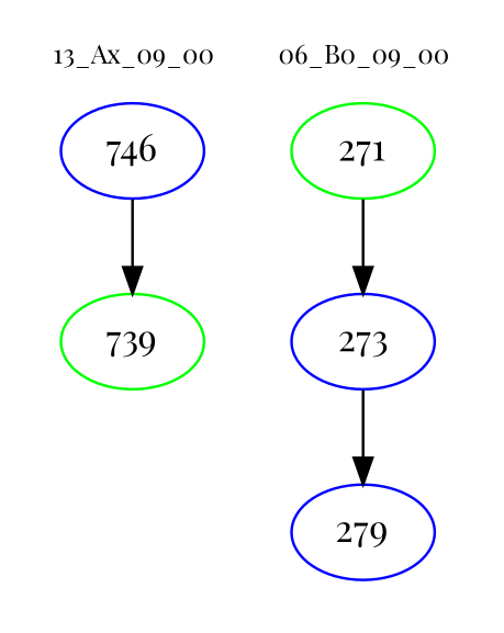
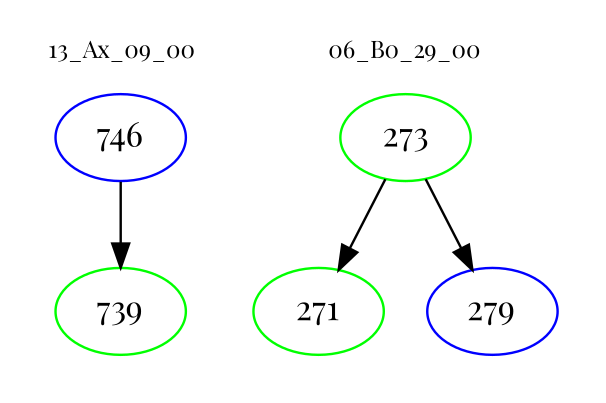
  digraph {
    fontname="Playfair Display"
    node [color=blue fontname="Playfair Display"]
    edge [color=black fontname="Playfair Display"]
    n1 [label=746]
    n2 [color=green label=739]
-   n3 [label=273]
+   n3 [color=green label=273]
    n4 [color=green label=271]
    n5 [label=279]
    subgraph cluster_1 {
      color=white
      fontsize=10
      label="13_Ax_09_00"
      n1
      n2
    }
    subgraph cluster_2 {
      color=white
      fontsize=10
-     label="06_B0_09_00"
+     label="06_B0_29_00"
      n3
      n4
      n5
    }
    n1 -> n2
-   n4 -> n3
+   n3 -> n4
    n3 -> n5
  }
